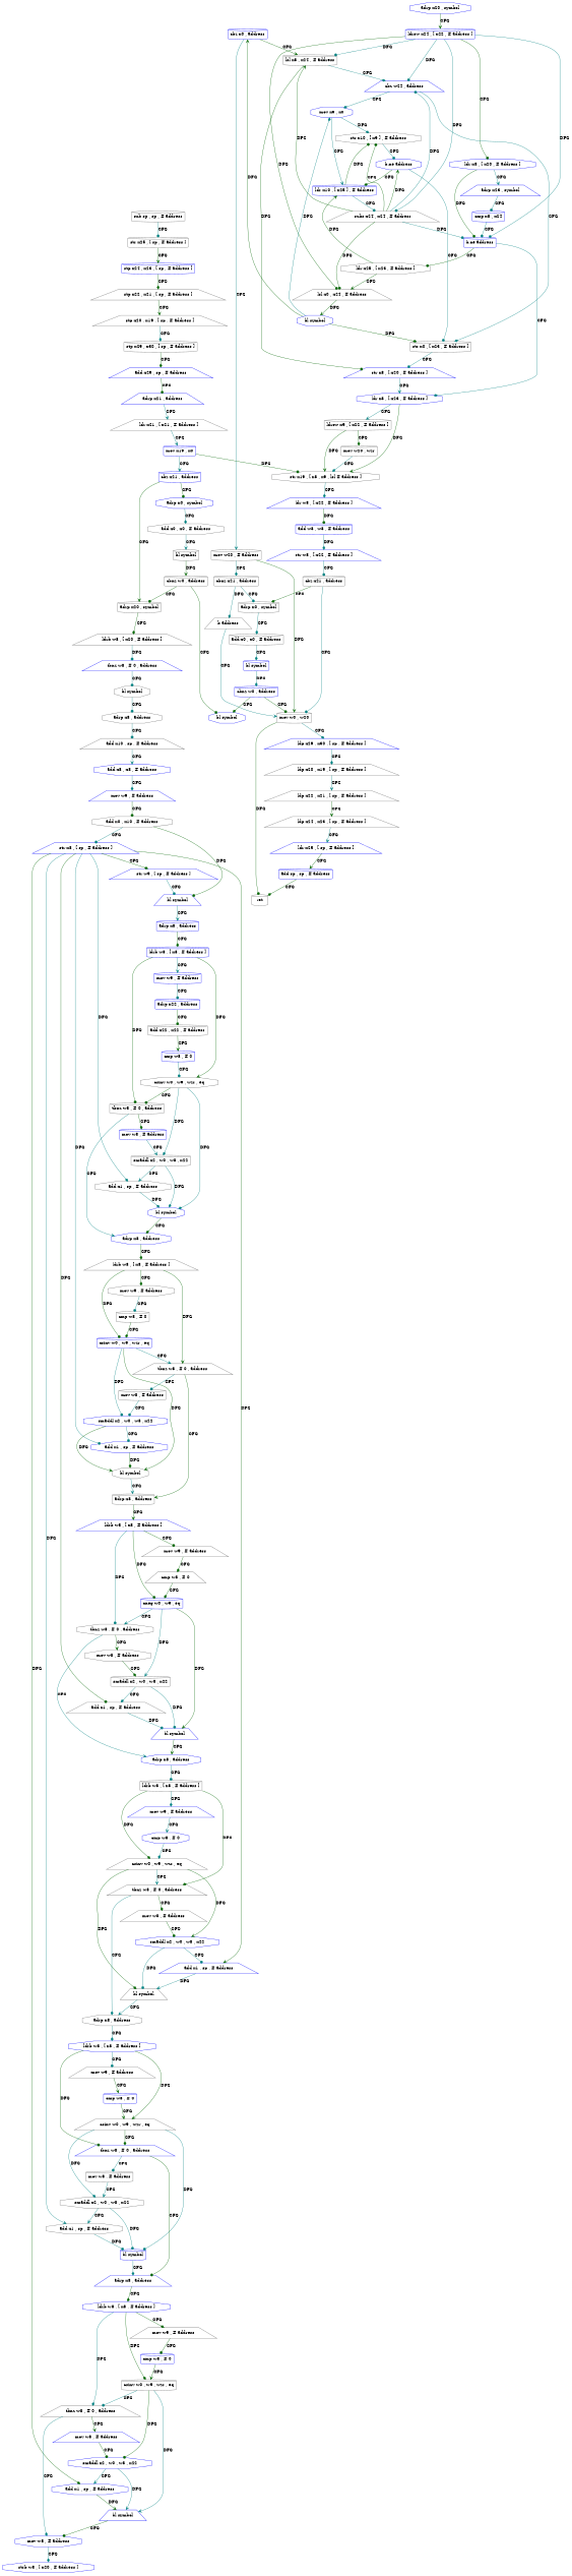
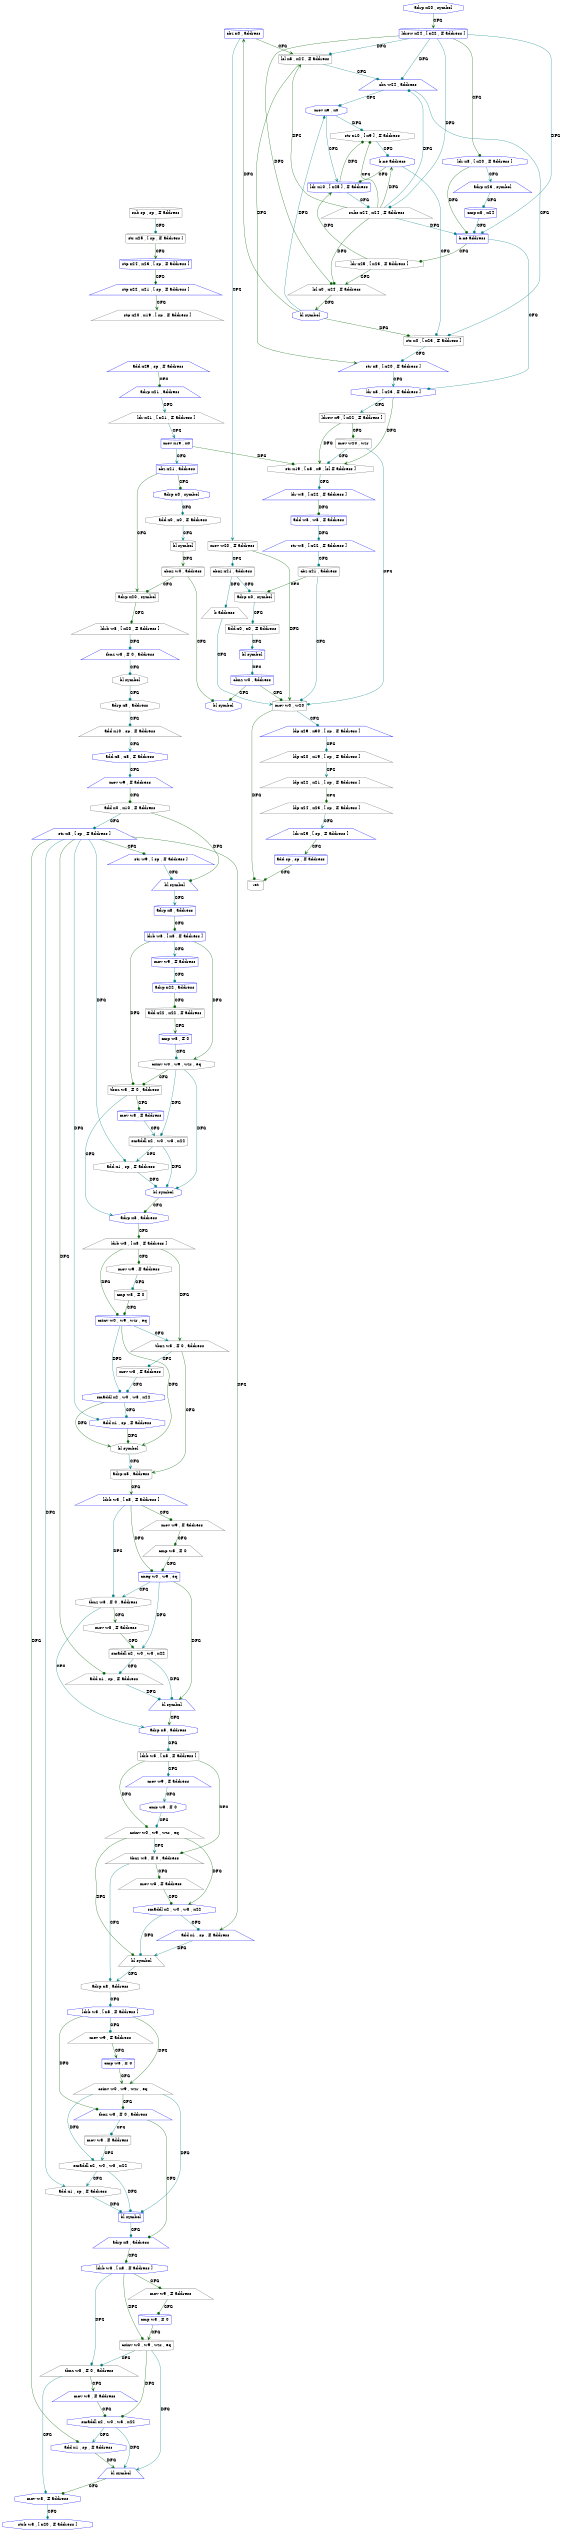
  digraph {
    node [color=blue shape=cylinder]
    edge [arrowhead=dot color=teal]
    n1 [color=gray40 label="sub sp , sp , # address"]
    n2 [color=gray40 label="str x25 , [ sp , # address ]"]
    n3 [label="stp x24 , x23 , [ sp , # address ]"]
-   n4 [color=gray40 label="stp x22 , x21 , [ sp , # address ]" shape=trapezium]
+   n4 [label="stp x22 , x21 , [ sp , # address ]" shape=trapezium]
    n5 [color=gray40 label="stp x20 , x19 , [ sp , # address ]" shape=trapezium]
-   n6 [color=gray40 label="stp x29 , x30 , [ sp , # address ]"]
    n7 [label="add x29 , sp , # address" shape=trapezium]
    n8 [label="adrp x21 , address" shape=trapezium]
    n9 [color=gray40 label="ldr x21 , [ x21 , # address ]" shape=trapezium]
    n10 [label="mov x19 , x0"]
    n11 [label="cbz x21 , address"]
    n12 [color=gray40 label="str x19 , [ x8 , x9 , lsl # address ]" shape=octagon]
    n13 [color=gray40 label="adrp x20 , symbol"]
    n14 [label="adrp x0 , symbol" shape=octagon]
    n15 [label="ldr w8 , [ x22 , # address ]" shape=trapezium]
    n16 [color=gray40 label="ldrb w8 , [ x20 , # address ]" shape=trapezium]
    n17 [color=gray40 label="add x0 , x0 , # address" shape=octagon]
    n18 [label="tbnz w8 , # 0 , address" shape=trapezium]
    n19 [color=gray40 label="bl symbol"]
    n20 [color=gray40 label="bl symbol" shape=octagon]
    n21 [color=gray40 label="adrp x8 , address" shape=octagon]
    n22 [label="adrp x20 , symbol" shape=octagon]
    n23 [label="ldrsw x24 , [ x22 , # address ]"]
    n24 [color=gray40 label="add x10 , sp , # address" shape=trapezium]
    n25 [color=gray40 label="cbnz w0 , address"]
    n26 [label="bl symbol" shape=octagon]
    n27 [label="ldr x8 , [ x20 , # address ]" shape=octagon]
    n28 [label="b.ne address"]
    n29 [color=gray40 label="lsl x0 , x24 , # address" shape=trapezium]
    n30 [color=gray40 label="lsl x8 , x24 , # address"]
    n31 [label="cbz w24 , address" shape=trapezium]
    n32 [color=gray40 label="subs x24 , x24 , # address" shape=trapezium]
    n33 [label="adrp x23 , symbol" shape=trapezium]
    n34 [label="ldr x8 , [ x23 , # address ]" shape=octagon]
    n35 [color=gray40 label="ldr x25 , [ x23 , # address ]" shape=octagon]
    n36 [label="bl symbol" shape=octagon]
    n37 [label="str x8 , [ x20 , # address ]" shape=trapezium]
    n38 [color=gray40 label="str x0 , [ x23 , # address ]"]
    n39 [label="mov x9 , x0" shape=octagon]
    n40 [color=gray40 label="str x10 , [ x9 ] , # address" shape=octagon]
    n41 [label="b.ne address" shape=octagon]
    n42 [label="cmp x8 , x24"]
    n43 [color=gray40 label="ldrsw x9 , [ x22 , # address ]"]
    n44 [label="ldr x10 , [ x25 ] , # address"]
    n45 [color=gray40 label="mov w20 , wzr"]
    n46 [label="add x8 , x8 , # address" shape=octagon]
    n47 [label="mov w9 , # address" shape=trapezium]
    n48 [color=gray40 label="add x0 , x10 , # address" shape=octagon]
    n49 [label="str x8 , [ sp , # address ]" shape=trapezium]
    n50 [label="bl symbol" shape=trapezium]
    n51 [label="str w9 , [ sp , # address ]" shape=trapezium]
    n52 [color=gray40 label="add x1 , sp , # address" shape=octagon]
    n53 [label="add x1 , sp , # address" shape=octagon]
    n54 [color=gray40 label="add x1 , sp , # address" shape=trapezium]
    n55 [label="add x1 , sp , # address" shape=trapezium]
    n56 [color=gray40 label="add x1 , sp , # address" shape=octagon]
    n57 [label="add x1 , sp , # address" shape=octagon]
    n58 [label="adrp x8 , address"]
    n59 [label="bl symbol" shape=octagon]
    n60 [color=gray40 label="bl symbol" shape=octagon]
    n61 [label="bl symbol" shape=trapezium]
    n62 [color=gray40 label="bl symbol" shape=trapezium]
    n63 [label="bl symbol"]
    n64 [label="bl symbol" shape=trapezium]
    n65 [label="ldrb w8 , [ x8 , # address ]"]
    n66 [label="mov w9 , # address"]
    n67 [color=gray40 label="csinv w0 , w9 , wzr , eq" shape=octagon]
    n68 [color=gray40 label="tbnz w8 , # 0 , address"]
    n69 [label="adrp x22 , address"]
    n70 [color=gray40 label="smaddl x2 , w0 , w8 , x22"]
    n71 [label="adrp x8 , address" shape=octagon]
    n72 [label="mov w8 , # address"]
    n73 [color=gray40 label="add x22 , x22 , # address"]
    n74 [label="cmp w8 , # 0"]
    n75 [color=gray40 label="ldrb w8 , [ x8 , # address ]" shape=trapezium]
    n76 [color=gray40 label="mov w9 , # address" shape=octagon]
    n77 [label="csinv w0 , w9 , wzr , eq"]
    n78 [color=gray40 label="tbnz w8 , # 0 , address" shape=trapezium]
    n79 [color=gray40 label="mov w0 , w20"]
    n80 [label="ldp x29 , x30 , [ sp , # address ]" shape=trapezium]
    n81 [color=gray40 label=ret]
    n82 [label="add w8 , w8 , # address"]
    n83 [label="str w8 , [ x22 , # address ]" shape=trapezium]
    n84 [color=gray40 label="cbz x21 , address"]
    n85 [color=gray40 label="adrp x0 , symbol"]
    n86 [color=gray40 label="add x0 , x0 , # address"]
    n87 [color=gray40 label="ldp x20 , x19 , [ sp , # address ]" shape=trapezium]
    n88 [label="bl symbol"]
    n89 [label="cbz x0 , address"]
    n90 [color=gray40 label="mov w20 , # address"]
    n91 [color=gray40 label="cbnz x21 , address"]
    n92 [color=gray40 label="b address" shape=trapezium]
    n93 [color=gray40 label="cmp w8 , # 0"]
    n94 [label="smaddl x2 , w0 , w8 , x22" shape=octagon]
    n95 [color=gray40 label="adrp x8 , address"]
    n96 [color=gray40 label="mov w8 , # address"]
    n97 [label="ldrb w8 , [ x8 , # address ]" shape=trapezium]
    n98 [color=gray40 label="mov w9 , # address" shape=trapezium]
    n99 [label="cneg w0 , w9 , eq"]
    n100 [color=gray40 label="tbnz w8 , # 0 , address" shape=octagon]
    n101 [color=gray40 label="ldp x22 , x21 , [ sp , # address ]" shape=trapezium]
    n102 [color=gray40 label="ldp x24 , x23 , [ sp , # address ]" shape=trapezium]
    n103 [label="ldr x25 , [ sp , # address ]" shape=trapezium]
    n104 [label="add sp , sp , # address"]
    n105 [label="cbnz w0 , address"]
    n106 [color=gray40 label="cmp w8 , # 0" shape=trapezium]
    n107 [color=gray40 label="smaddl x2 , w0 , w8 , x22"]
    n108 [label="adrp x8 , address" shape=octagon]
    n109 [color=gray40 label="mov w8 , # address" shape=octagon]
    n110 [color=gray40 label="ldrb w8 , [ x8 , # address ]"]
    n111 [label="mov w9 , # address" shape=trapezium]
    n112 [color=gray40 label="csinv w0 , w9 , wzr , eq" shape=trapezium]
    n113 [color=gray40 label="tbnz w8 , # 0 , address" shape=trapezium]
    n114 [label="cmp w8 , # 0" shape=octagon]
    n115 [label="smaddl x2 , w0 , w8 , x22" shape=octagon]
    n116 [color=gray40 label="adrp x8 , address" shape=octagon]
    n117 [color=gray40 label="mov w8 , # address" shape=trapezium]
    n118 [label="ldrb w8 , [ x8 , # address ]" shape=octagon]
    n119 [color=gray40 label="mov w9 , # address" shape=trapezium]
    n120 [color=gray40 label="csinv w0 , w9 , wzr , eq" shape=trapezium]
    n121 [label="tbnz w8 , # 0 , address" shape=trapezium]
    n122 [label="cmp w8 , # 0"]
    n123 [color=gray40 label="smaddl x2 , w0 , w8 , x22" shape=octagon]
    n124 [label="adrp x8 , address" shape=trapezium]
    n125 [color=gray40 label="mov w8 , # address"]
    n126 [label="ldrb w8 , [ x8 , # address ]" shape=octagon]
    n127 [color=gray40 label="mov w9 , # address" shape=trapezium]
    n128 [color=gray40 label="csinv w0 , w9 , wzr , eq"]
    n129 [color=gray40 label="tbnz w8 , # 0 , address" shape=trapezium]
    n130 [label="cmp w8 , # 0"]
    n131 [label="smaddl x2 , w0 , w8 , x22" shape=octagon]
    n132 [label="mov w8 , # address" shape=octagon]
    n133 [label="mov w8 , # address" shape=trapezium]
    n134 [label="strb w8 , [ x20 , # address ]" shape=octagon]
    n1 -> n2 [label=CFG]
    n2 -> n3 [arrowhead=vee color=darkgreen label=CFG]
    n3 -> n4 [arrowhead=diamond color=darkgreen label=CFG]
    n4 -> n5 [arrowhead=vee color=darkgreen label=CFG]
-   n5 -> n6 [arrowhead=diamond label=CFG]
-   n6 -> n7 [arrowhead=diamond color=darkgreen label=CFG]
    n7 -> n8 [color=darkgreen label=CFG]
    n8 -> n9 [arrowhead=vee label=CFG]
    n9 -> n10 [arrowhead=vee label=CFG]
    n10 -> n11 [arrowhead=vee label=CFG]
    n10 -> n12 [color=darkgreen label=DFG]
    n11 -> n13 [arrowhead=vee color=darkgreen label=CFG]
    n11 -> n14 [color=darkgreen label=CFG]
    n12 -> n15 [arrowhead=diamond label=CFG]
    n13 -> n16 [arrowhead=diamond color=darkgreen label=CFG]
    n14 -> n17 [arrowhead=diamond label=CFG]
    n15 -> n82 [color=darkgreen label=DFG]
    n16 -> n18 [label=DFG]
    n17 -> n19 [arrowhead=vee label=CFG]
    n18 -> n20 [label=CFG]
    n19 -> n25 [arrowhead=vee color=darkgreen label=DFG]
    n20 -> n21 [label=CFG]
    n21 -> n24 [label=CFG]
    n22 -> n23 [arrowhead=vee color=darkgreen label=CFG]
    n23 -> n27 [color=darkgreen label=CFG]
    n23 -> n28 [label=DFG]
    n23 -> n29 [color=darkgreen label=DFG]
    n23 -> n30 [label=DFG]
    n23 -> n31 [label=DFG]
    n23 -> n32 [label=DFG]
    n24 -> n46 [arrowhead=vee label=CFG]
    n25 -> n13 [color=darkgreen label=CFG]
    n25 -> n26 [color=darkgreen label=CFG]
    n27 -> n28 [color=darkgreen label=DFG]
    n27 -> n33 [arrowhead=vee label=CFG]
    n28 -> n34 [arrowhead=diamond label=CFG]
    n28 -> n35 [color=darkgreen label=CFG]
    n29 -> n36 [arrowhead=vee color=darkgreen label=DFG]
    n30 -> n31 [arrowhead=diamond label=CFG]
-   n30 -> n37 [color=darkgreen label=DFG]
+   n30 -> n37 [arrowhead=vee color=darkgreen label=DFG]
    n31 -> n38 [arrowhead=diamond label=CFG]
    n31 -> n39 [arrowhead=diamond label=CFG]
    n32 -> n28 [label=DFG]
    n32 -> n29 [color=darkgreen label=DFG]
    n32 -> n30 [arrowhead=vee color=darkgreen label=DFG]
    n32 -> n31 [label=DFG]
    n32 -> n40 [color=darkgreen label=CFG]
    n32 -> n41 [arrowhead=vee color=darkgreen label=DFG]
    n33 -> n42 [label=CFG]
    n34 -> n12 [arrowhead=vee color=darkgreen label=DFG]
    n34 -> n43 [arrowhead=vee label=CFG]
    n35 -> n29 [arrowhead=vee color=darkgreen label=CFG]
    n35 -> n44 [arrowhead=vee color=darkgreen label=DFG]
    n36 -> n38 [arrowhead=diamond color=darkgreen label=DFG]
    n36 -> n39 [arrowhead=diamond label=DFG]
    n36 -> n89 [arrowhead=vee color=darkgreen label=DFG]
    n37 -> n34 [arrowhead=vee label=CFG]
    n38 -> n37 [label=CFG]
    n39 -> n40 [arrowhead=diamond label=DFG]
    n39 -> n44 [arrowhead=vee label=CFG]
    n40 -> n41 [label=CFG]
    n41 -> n38 [label=CFG]
    n41 -> n44 [arrowhead=diamond color=darkgreen label=CFG]
    n42 -> n28 [label=CFG]
    n43 -> n12 [arrowhead=vee color=darkgreen label=DFG]
    n43 -> n45 [arrowhead=diamond color=darkgreen label=CFG]
    n44 -> n32 [label=CFG]
    n44 -> n40 [color=darkgreen label=DFG]
    n45 -> n12 [arrowhead=diamond label=CFG]
+   n45 -> n79 [arrowhead=diamond label=DFG]
    n46 -> n47 [arrowhead=diamond label=CFG]
    n47 -> n48 [color=darkgreen label=CFG]
    n48 -> n49 [label=CFG]
    n48 -> n50 [color=darkgreen label=DFG]
    n49 -> n51 [arrowhead=diamond color=darkgreen label=CFG]
    n49 -> n52 [arrowhead=diamond label=DFG]
    n49 -> n53 [label=DFG]
    n49 -> n54 [color=darkgreen label=DFG]
    n49 -> n55 [arrowhead=vee color=darkgreen label=DFG]
    n49 -> n56 [arrowhead=vee label=DFG]
    n49 -> n57 [arrowhead=diamond color=darkgreen label=DFG]
    n50 -> n58 [arrowhead=vee label=CFG]
    n51 -> n50 [label=CFG]
    n52 -> n59 [arrowhead=diamond label=DFG]
    n53 -> n60 [arrowhead=diamond color=darkgreen label=DFG]
    n54 -> n61 [label=DFG]
    n55 -> n62 [arrowhead=vee label=DFG]
    n56 -> n63 [label=DFG]
    n57 -> n64 [arrowhead=vee color=darkgreen label=DFG]
    n58 -> n65 [arrowhead=diamond color=darkgreen label=CFG]
    n59 -> n71 [arrowhead=diamond color=darkgreen label=CFG]
    n60 -> n95 [arrowhead=vee label=CFG]
    n61 -> n108 [arrowhead=vee color=darkgreen label=CFG]
    n62 -> n116 [arrowhead=vee label=CFG]
    n63 -> n124 [arrowhead=diamond label=CFG]
    n64 -> n132 [color=darkgreen label=CFG]
    n65 -> n66 [arrowhead=vee label=CFG]
    n65 -> n67 [arrowhead=vee color=darkgreen label=DFG]
    n65 -> n68 [color=darkgreen label=DFG]
    n66 -> n69 [label=CFG]
    n67 -> n59 [arrowhead=diamond label=DFG]
    n67 -> n68 [color=darkgreen label=CFG]
    n67 -> n70 [arrowhead=diamond label=DFG]
    n68 -> n71 [arrowhead=vee label=CFG]
    n68 -> n72 [arrowhead=diamond color=darkgreen label=CFG]
    n69 -> n73 [color=darkgreen label=CFG]
    n70 -> n52 [arrowhead=vee label=CFG]
    n70 -> n59 [arrowhead=diamond label=DFG]
    n71 -> n75 [arrowhead=diamond color=darkgreen label=CFG]
    n72 -> n70 [arrowhead=vee label=CFG]
    n73 -> n74 [arrowhead=vee color=darkgreen label=CFG]
    n74 -> n67 [label=CFG]
    n75 -> n76 [arrowhead=diamond color=darkgreen label=CFG]
    n75 -> n77 [color=darkgreen label=DFG]
    n75 -> n78 [arrowhead=vee color=darkgreen label=DFG]
    n76 -> n93 [label=CFG]
    n77 -> n60 [arrowhead=vee color=darkgreen label=DFG]
    n77 -> n78 [arrowhead=vee label=CFG]
    n77 -> n94 [label=DFG]
    n78 -> n95 [arrowhead=vee color=darkgreen label=CFG]
    n78 -> n96 [label=CFG]
    n79 -> n80 [arrowhead=diamond label=CFG]
    n79 -> n81 [color=darkgreen label=DFG]
    n80 -> n87 [arrowhead=diamond label=CFG]
    n82 -> n83 [arrowhead=diamond label=DFG]
    n83 -> n84 [label=CFG]
    n84 -> n79 [label=CFG]
    n84 -> n85 [arrowhead=diamond color=darkgreen label=CFG]
    n85 -> n86 [arrowhead=diamond label=CFG]
    n86 -> n88 [arrowhead=diamond label=CFG]
    n87 -> n101 [arrowhead=vee label=CFG]
    n88 -> n105 [arrowhead=diamond label=DFG]
    n89 -> n30 [arrowhead=vee color=darkgreen label=CFG]
    n89 -> n90 [arrowhead=vee label=CFG]
    n90 -> n79 [arrowhead=vee color=darkgreen label=DFG]
    n90 -> n91 [arrowhead=diamond label=CFG]
    n91 -> n85 [label=CFG]
    n91 -> n92 [arrowhead=diamond label=DFG]
    n92 -> n79 [arrowhead=vee label=CFG]
    n93 -> n77 [arrowhead=diamond color=darkgreen label=CFG]
    n94 -> n53 [label=CFG]
    n94 -> n60 [arrowhead=vee color=darkgreen label=DFG]
    n95 -> n97 [arrowhead=vee color=darkgreen label=CFG]
    n96 -> n94 [label=CFG]
    n97 -> n98 [color=darkgreen label=CFG]
    n97 -> n99 [color=darkgreen label=DFG]
    n97 -> n100 [label=DFG]
    n98 -> n106 [arrowhead=diamond color=darkgreen label=CFG]
    n99 -> n61 [arrowhead=vee color=darkgreen label=DFG]
    n99 -> n100 [arrowhead=vee label=CFG]
    n99 -> n107 [arrowhead=vee label=DFG]
    n100 -> n108 [arrowhead=vee label=CFG]
    n100 -> n109 [arrowhead=vee color=darkgreen label=CFG]
-   n101 -> n102 [arrowhead=vee color=darkgreen label=CFG]
+   n101 -> n102 [arrowhead=diamond color=darkgreen label=CFG]
    n102 -> n103 [arrowhead=vee label=CFG]
    n103 -> n104 [arrowhead=vee color=darkgreen label=CFG]
    n104 -> n81 [arrowhead=diamond color=darkgreen label=CFG]
    n105 -> n26 [arrowhead=diamond color=darkgreen label=CFG]
    n105 -> n79 [color=darkgreen label=CFG]
    n106 -> n99 [arrowhead=diamond color=darkgreen label=CFG]
    n107 -> n54 [arrowhead=diamond label=CFG]
    n107 -> n61 [label=DFG]
    n108 -> n110 [label=CFG]
    n109 -> n107 [arrowhead=diamond color=darkgreen label=CFG]
    n110 -> n111 [arrowhead=diamond label=CFG]
    n110 -> n112 [arrowhead=diamond color=darkgreen label=DFG]
    n110 -> n113 [arrowhead=diamond color=darkgreen label=DFG]
    n111 -> n114 [arrowhead=vee label=CFG]
    n112 -> n62 [arrowhead=diamond color=darkgreen label=DFG]
    n112 -> n113 [arrowhead=vee label=CFG]
    n112 -> n115 [arrowhead=vee color=darkgreen label=DFG]
    n113 -> n116 [arrowhead=diamond label=CFG]
    n113 -> n117 [arrowhead=diamond color=darkgreen label=CFG]
    n114 -> n112 [arrowhead=diamond label=CFG]
    n115 -> n55 [label=CFG]
    n115 -> n62 [label=DFG]
    n116 -> n118 [arrowhead=diamond label=CFG]
    n117 -> n115 [color=darkgreen label=CFG]
    n118 -> n119 [label=CFG]
    n118 -> n120 [arrowhead=vee color=darkgreen label=DFG]
    n118 -> n121 [color=darkgreen label=DFG]
    n119 -> n122 [arrowhead=vee color=darkgreen label=CFG]
    n120 -> n63 [label=DFG]
    n120 -> n121 [arrowhead=diamond color=darkgreen label=CFG]
    n120 -> n123 [arrowhead=diamond label=DFG]
    n121 -> n124 [color=darkgreen label=CFG]
    n121 -> n125 [label=CFG]
    n122 -> n120 [arrowhead=vee color=darkgreen label=CFG]
    n123 -> n56 [arrowhead=vee label=CFG]
    n123 -> n63 [label=DFG]
    n124 -> n126 [arrowhead=diamond color=darkgreen label=CFG]
    n125 -> n123 [arrowhead=vee label=CFG]
    n126 -> n127 [arrowhead=diamond color=darkgreen label=CFG]
    n126 -> n128 [arrowhead=diamond color=darkgreen label=DFG]
    n126 -> n129 [arrowhead=diamond label=DFG]
    n127 -> n130 [color=darkgreen label=CFG]
    n128 -> n64 [arrowhead=vee label=DFG]
    n128 -> n129 [label=CFG]
    n128 -> n131 [color=darkgreen label=DFG]
    n129 -> n132 [arrowhead=diamond label=CFG]
    n129 -> n133 [arrowhead=vee color=darkgreen label=CFG]
    n130 -> n128 [arrowhead=vee color=darkgreen label=CFG]
    n131 -> n57 [arrowhead=vee label=CFG]
    n131 -> n64 [arrowhead=vee label=DFG]
    n132 -> n134 [arrowhead=diamond label=CFG]
    n133 -> n131 [color=darkgreen label=CFG]
  }
